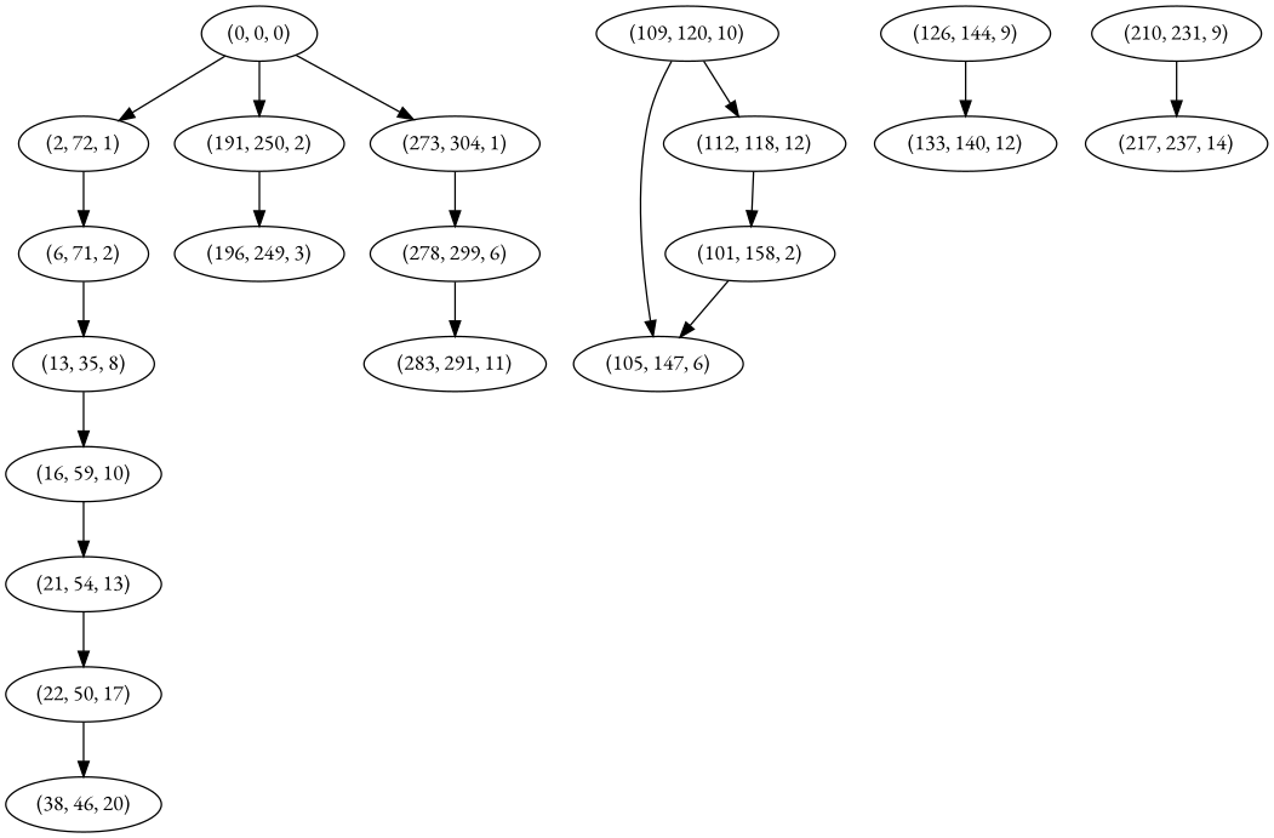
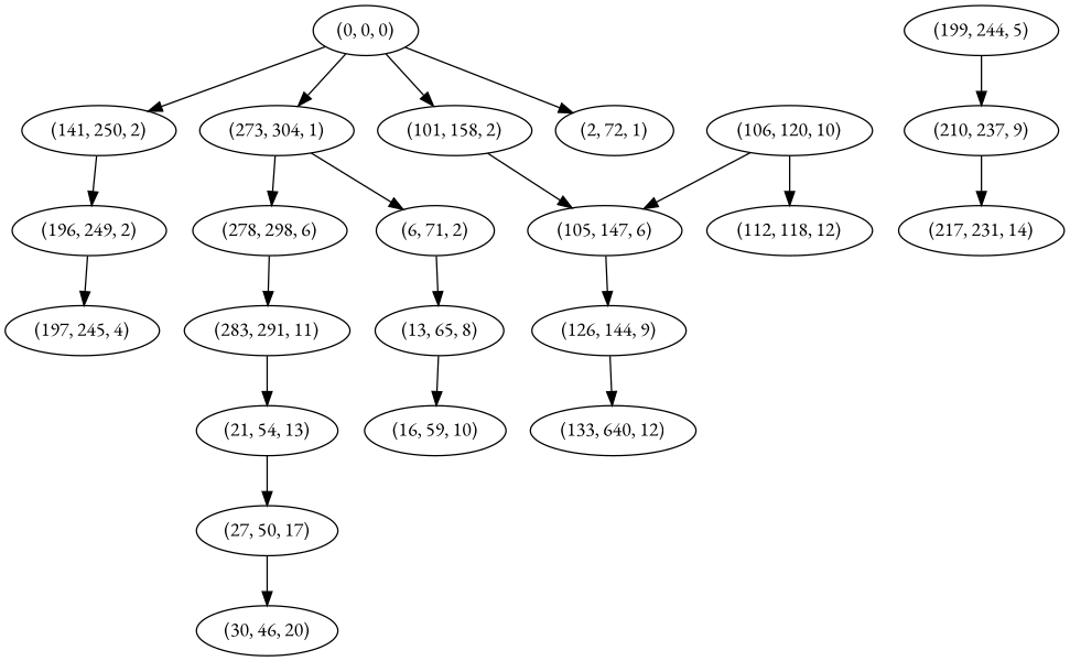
  digraph {
    fontname="EB Garamond"
    node [fontname="EB Garamond"]
    edge [fontname="EB Garamond"]
    "(0, 0, 0)"
    "(2, 72, 1)"
    "(101, 158, 2)"
-   "(191, 250, 2)"
+   "(191, 250, 2)" [label="(141, 250, 2)"]
    "(273, 304, 1)"
    "(6, 71, 2)"
    "(105, 147, 6)"
-   "(196, 249, 3)"
-   "(278, 298, 6)" [label="(278, 299, 6)"]
-   "(13, 65, 8)" [label="(13, 35, 8)"]
+   "(196, 249, 3)" [label="(196, 249, 2)"]
+   "(278, 298, 6)"
+   "(13, 65, 8)"
    "(16, 59, 10)"
    "(21, 54, 13)"
-   "(27, 50, 17)" [label="(22, 50, 17)"]
-   "(30, 46, 20)" [label="(38, 46, 20)"]
+   "(27, 50, 17)"
+   "(30, 46, 20)"
    "(126, 144, 9)"
-   "(109, 120, 10)"
+   "(109, 120, 10)" [label="(106, 120, 10)"]
    "(112, 118, 12)"
-   "(133, 140, 12)"
-   "(210, 237, 9)" [label="(210, 231, 9)"]
-   "(217, 231, 14)" [label="(217, 237, 14)"]
+   "(133, 140, 12)" [label="(133, 640, 12)"]
+   "(197, 245, 4)"
+   "(199, 244, 5)"
+   "(210, 237, 9)"
+   "(217, 231, 14)"
    "(283, 291, 11)"
    "(0, 0, 0)" -> "(2, 72, 1)"
-   "(112, 118, 12)" -> "(101, 158, 2)"
+   "(0, 0, 0)" -> "(101, 158, 2)"
    "(0, 0, 0)" -> "(191, 250, 2)"
    "(0, 0, 0)" -> "(273, 304, 1)"
-   "(2, 72, 1)" -> "(6, 71, 2)"
+   "(273, 304, 1)" -> "(6, 71, 2)"
    "(101, 158, 2)" -> "(105, 147, 6)"
    "(191, 250, 2)" -> "(196, 249, 3)"
    "(273, 304, 1)" -> "(278, 298, 6)"
    "(6, 71, 2)" -> "(13, 65, 8)"
+   "(105, 147, 6)" -> "(126, 144, 9)"
+   "(196, 249, 3)" -> "(197, 245, 4)"
    "(278, 298, 6)" -> "(283, 291, 11)"
    "(13, 65, 8)" -> "(16, 59, 10)"
-   "(16, 59, 10)" -> "(21, 54, 13)"
+   "(283, 291, 11)" -> "(21, 54, 13)"
    "(21, 54, 13)" -> "(27, 50, 17)"
    "(27, 50, 17)" -> "(30, 46, 20)"
    "(126, 144, 9)" -> "(133, 140, 12)"
    "(109, 120, 10)" -> "(105, 147, 6)"
    "(109, 120, 10)" -> "(112, 118, 12)"
+   "(199, 244, 5)" -> "(210, 237, 9)"
    "(210, 237, 9)" -> "(217, 231, 14)"
  }
